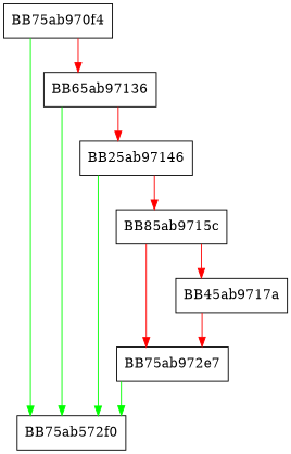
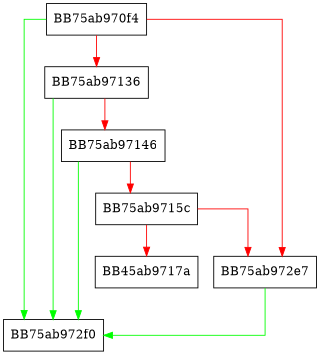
  digraph {
    splines=ortho
    node [shape=box]
    edge [color=red]
    BB75ab970f4
-   BB75ab972f0 [label=BB75ab572f0]
-   BB75ab97136 [label=BB65ab97136]
-   BB75ab97146 [label=BB25ab97146]
-   BB75ab9715c [label=BB85ab9715c]
+   BB75ab972f0
+   BB75ab97136
+   BB75ab97146
+   BB75ab9715c
    BB75ab972e7
    n7 [label=BB45ab9717a]
    BB75ab970f4 -> BB75ab972f0 [color=green]
    BB75ab970f4 -> BB75ab97136
    BB75ab97136 -> BB75ab972f0 [color=green]
    BB75ab97136 -> BB75ab97146
    BB75ab97146 -> BB75ab972f0 [color=green]
    BB75ab97146 -> BB75ab9715c
    BB75ab9715c -> BB75ab972e7
    BB75ab9715c -> n7
    BB75ab972e7 -> BB75ab972f0 [color=green]
-   n7 -> BB75ab972e7
+   BB75ab970f4 -> BB75ab972e7
  }
